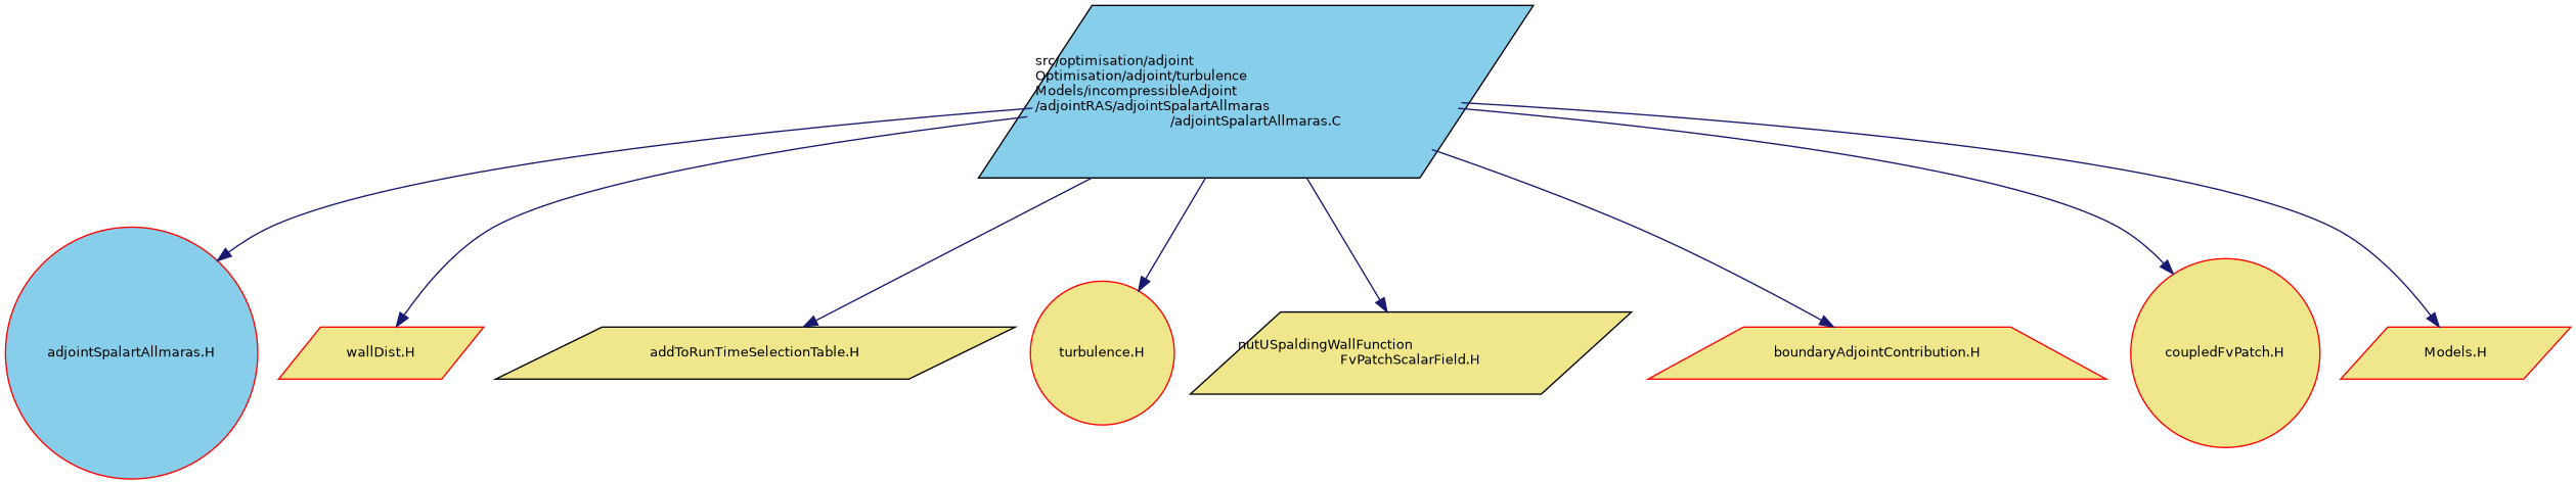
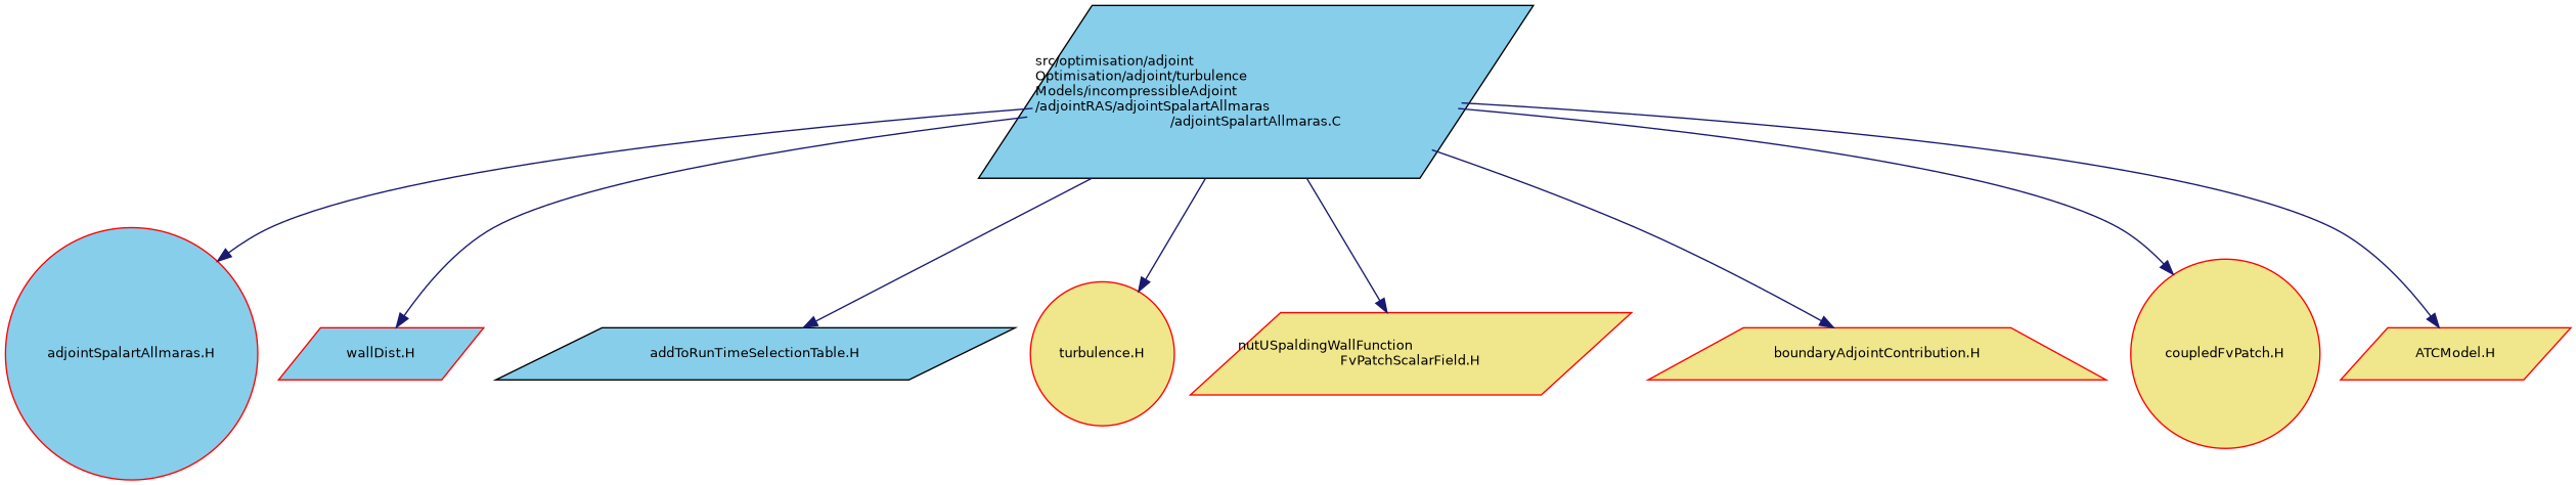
  digraph {
    node [color=red fillcolor=khaki fontname=Helvetica fontsize=10 shape=parallelogram style=filled]
    edge [color=midnightblue fontname=Helvetica fontsize=10 labelfontname=Helvetica labelfontsize=10 style=solid]
    n1 [color=black fillcolor=skyblue fontcolor=black height=0.2 label="src/optimisation/adjoint\lOptimisation/adjoint/turbulence\lModels/incompressibleAdjoint\l/adjointRAS/adjointSpalartAllmaras\l/adjointSpalartAllmaras.C" width=0.4]
    n2 [fillcolor=skyblue height=0.2 label="adjointSpalartAllmaras.H" shape=circle width=0.4]
-   n3 [height=0.2 label="wallDist.H" width=0.4]
-   n4 [color=black height=0.2 label="addToRunTimeSelectionTable.H" width=0.4]
+   n3 [fillcolor=skyblue height=0.2 label="wallDist.H" width=0.4]
+   n4 [color=black fillcolor=skyblue height=0.2 label="addToRunTimeSelectionTable.H" width=0.4]
    n5 [height=0.2 label="turbulence.H" shape=circle width=0.4]
-   n6 [color=black height=0.2 label="nutUSpaldingWallFunction\lFvPatchScalarField.H" width=0.4]
+   n6 [height=0.2 label="nutUSpaldingWallFunction\lFvPatchScalarField.H" width=0.4]
    n7 [height=0.2 label="boundaryAdjointContribution.H" shape=trapezium width=0.4]
    n8 [height=0.2 label="coupledFvPatch.H" shape=circle width=0.4]
-   n9 [height=0.2 label="Models.H" width=0.4]
+   n9 [height=0.2 label="ATCModel.H" width=0.4]
    n1 -> n2
    n1 -> n3
    n1 -> n4
    n1 -> n5
    n1 -> n6
    n1 -> n7
    n1 -> n8
    n1 -> n9
  }
